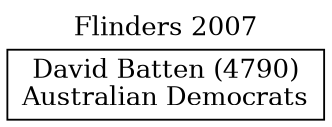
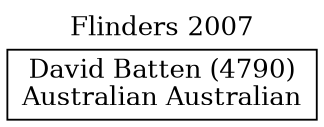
  digraph {
    label="Flinders 2007"
    labelloc=t
    mclimit=10
-   n1 [label="David Batten (4790)\nAustralian Democrats" shape=box]
+   n1 [label="David Batten (4790)\nAustralian Australian" shape=box]
  }
